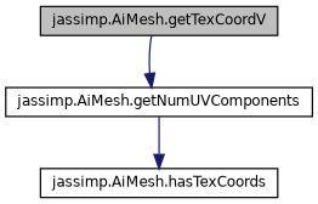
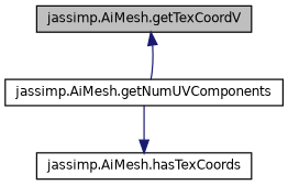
  digraph {
    rankdir=TB
    node [color=black fillcolor=white fontname=Helvetica fontsize=10 shape=record style=filled]
    edge [color=midnightblue fontname=Helvetica fontsize=10 labelfontname=Helvetica labelfontsize=10 style=solid]
    n1 [fillcolor=grey75 fontcolor=black height=0.2 label="jassimp.AiMesh.getTexCoordV" width=0.4]
    n2 [height=0.2 label="jassimp.AiMesh.getNumUVComponents" width=0.4]
    n3 [height=0.2 label="jassimp.AiMesh.hasTexCoords" width=0.4]
-   n1 -> n2
+   n2 -> n1
    n2 -> n3
  }
